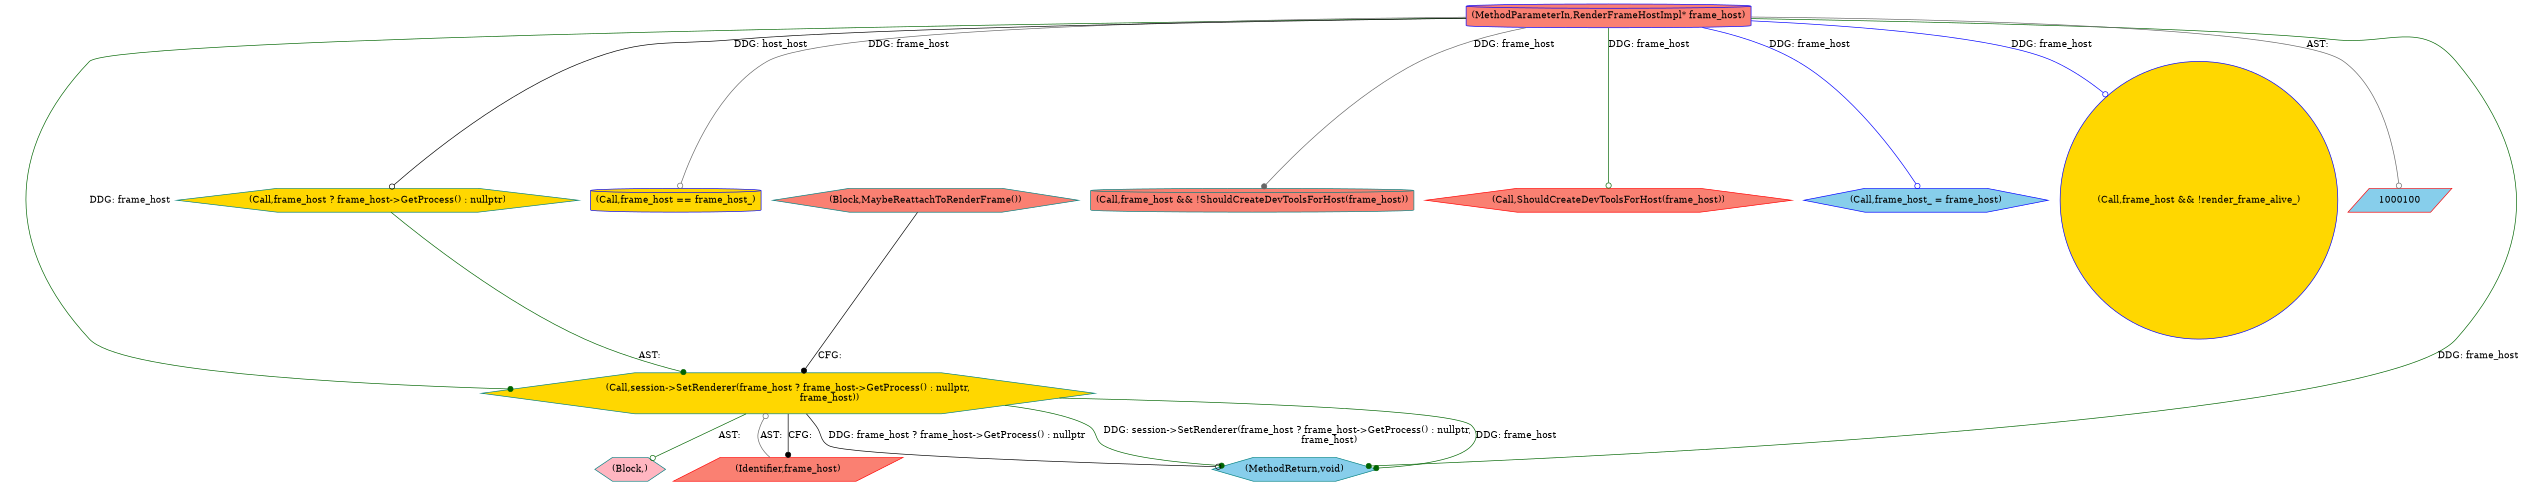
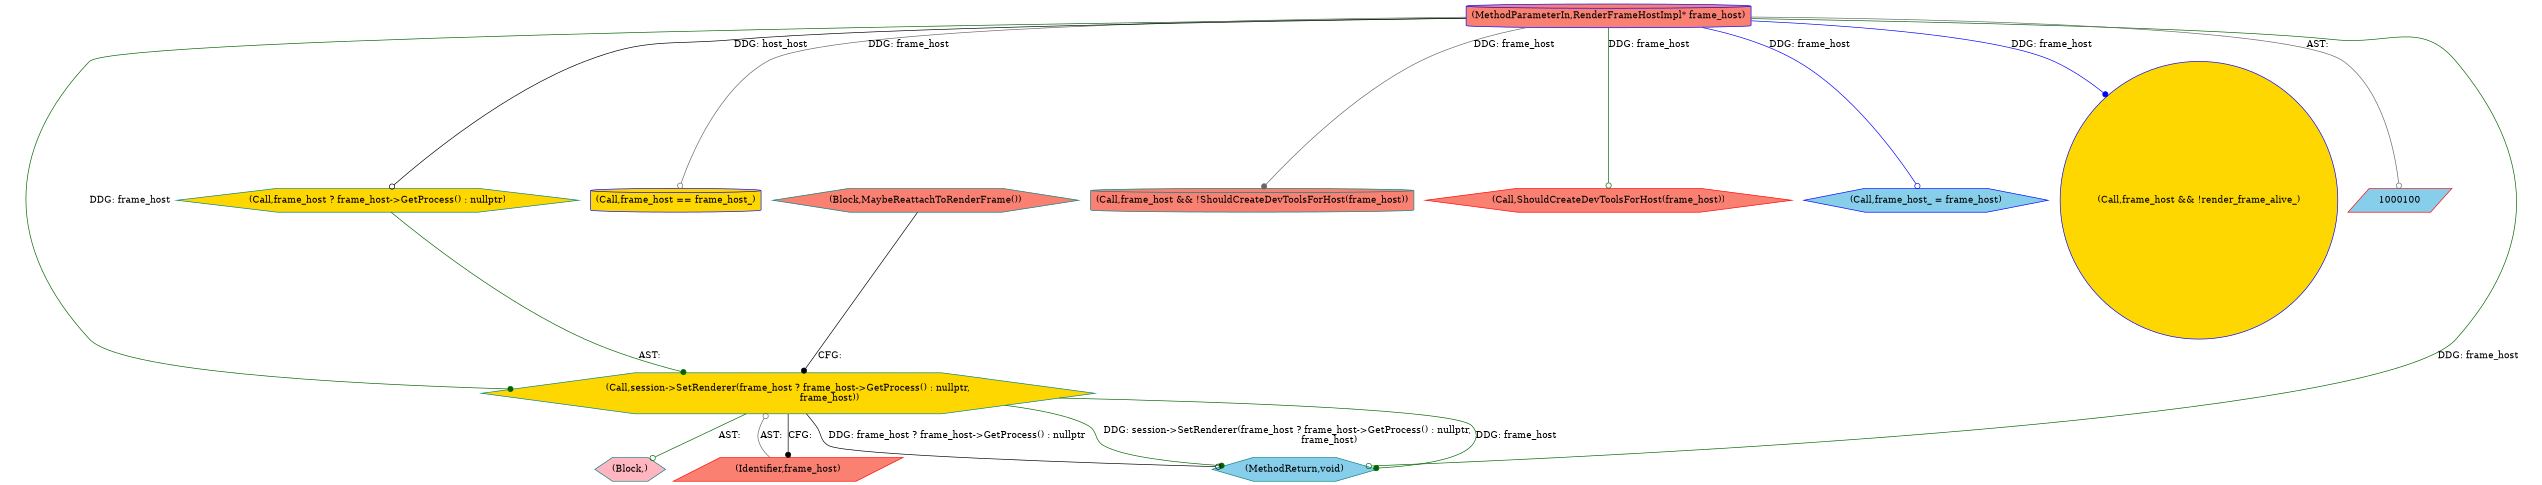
  digraph {
    node [color=teal fillcolor=salmon shape=hexagon style=filled]
    edge [arrowhead=odot color=darkgreen]
    n1 [fillcolor=gold label="(Call,session->SetRenderer(frame_host ? frame_host->GetProcess() : nullptr,\n                            frame_host))"]
    n2 [color=red label="(Identifier,frame_host)" shape=parallelogram]
    n3 [fillcolor=lightpink label="(Block,)"]
    n4 [fillcolor=skyblue label="(MethodReturn,void)"]
    n5 [color=blue label="(MethodParameterIn,RenderFrameHostImpl* frame_host)" shape=cylinder]
    n6 [color=blue fillcolor=gold label="(Call,frame_host == frame_host_)" shape=cylinder]
    n7 [fillcolor=gold label="(Call,frame_host ? frame_host->GetProcess() : nullptr)"]
    n8 [label="(Call,frame_host && !ShouldCreateDevToolsForHost(frame_host))" shape=cylinder]
    n9 [color=red label="(Call,ShouldCreateDevToolsForHost(frame_host))"]
    n10 [color=blue fillcolor=skyblue label="(Call,frame_host_ = frame_host)"]
    n11 [color=blue fillcolor=gold label="(Call,frame_host && !render_frame_alive_)" shape=circle]
    1000100 [color=red fillcolor=skyblue shape=parallelogram]
    n13 [label="(Block,MaybeReattachToRenderFrame())"]
    n1 -> n2 [arrowhead=dot color=black label="CFG: "]
    n1 -> n3 [label="AST: "]
    n1 -> n4 [arrowhead=dot label="DDG: session->SetRenderer(frame_host ? frame_host->GetProcess() : nullptr,\n                            frame_host)"]
    n1 -> n4 [arrowhead=dot label="DDG: frame_host"]
    n1 -> n4 [color=black label="DDG: frame_host ? frame_host->GetProcess() : nullptr"]
    n2 -> n1 [color=gray40 label="AST: "]
    n5 -> n1 [arrowhead=dot label="DDG: frame_host"]
-   n5 -> n4 [arrowhead=dot label="DDG: frame_host"]
+   n5 -> n4 [label="DDG: frame_host"]
    n5 -> n6 [color=gray40 label="DDG: frame_host"]
    n5 -> n7 [color=black label="DDG: host_host"]
    n5 -> n8 [arrowhead=dot color=gray40 label="DDG: frame_host"]
    n5 -> n9 [label="DDG: frame_host"]
    n5 -> n10 [color=blue label="DDG: frame_host"]
-   n5 -> n11 [color=blue label="DDG: frame_host"]
+   n5 -> n11 [arrowhead=dot color=blue label="DDG: frame_host"]
    n5 -> 1000100 [color=gray40 label="AST: "]
    n7 -> n1 [arrowhead=dot label="AST: "]
    n13 -> n1 [arrowhead=dot color=black label="CFG: "]
  }
